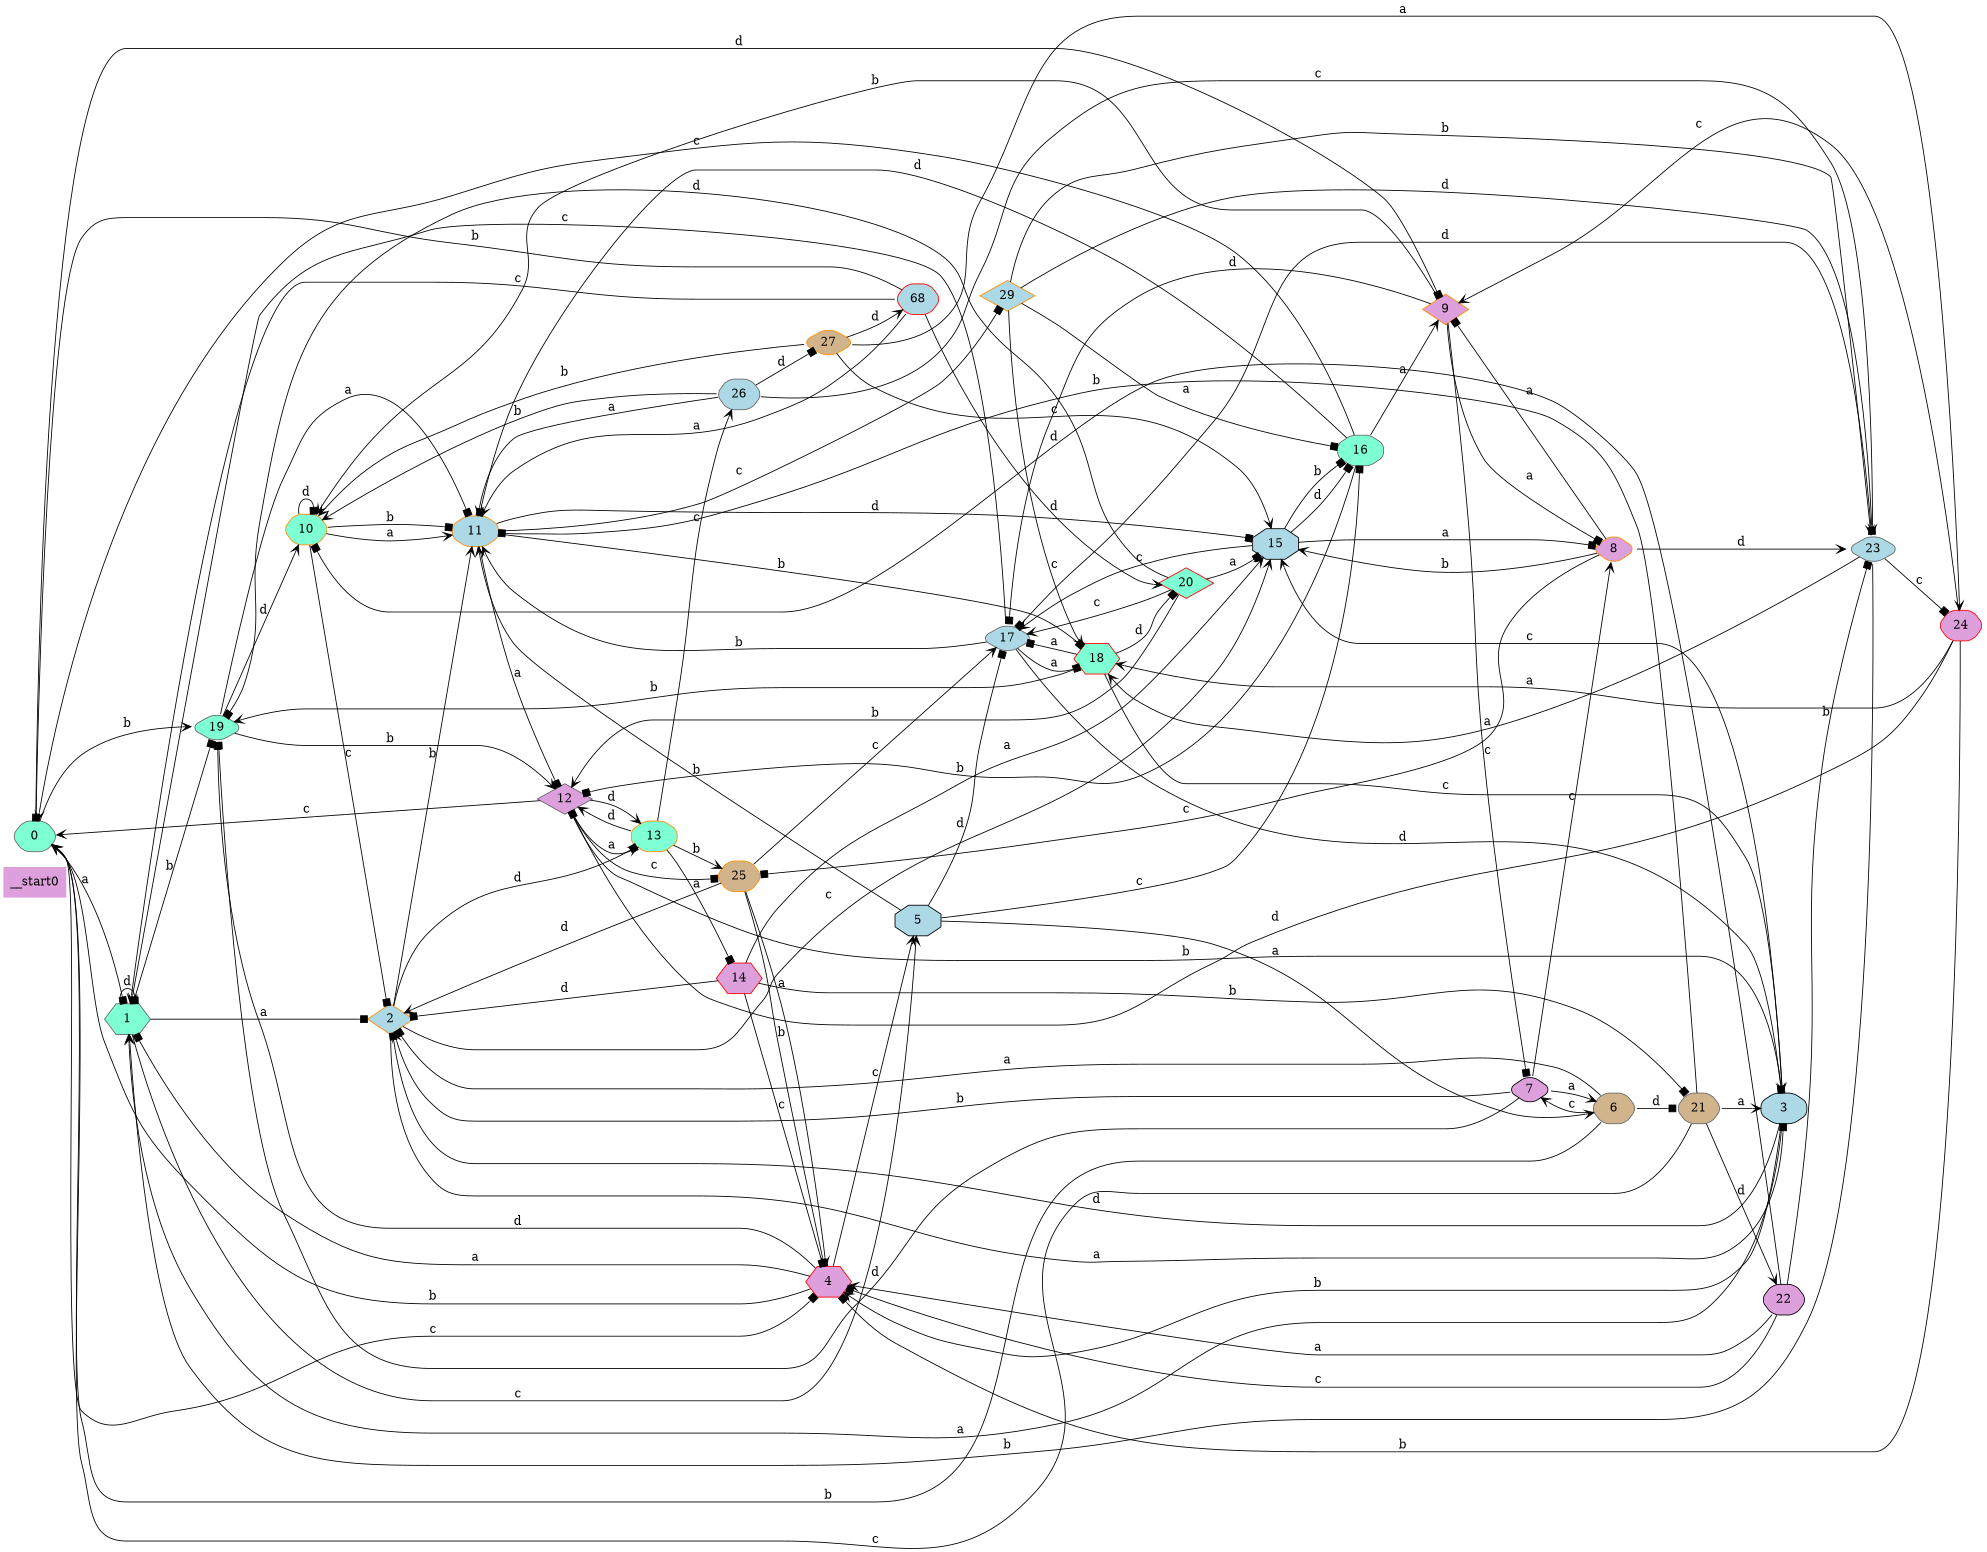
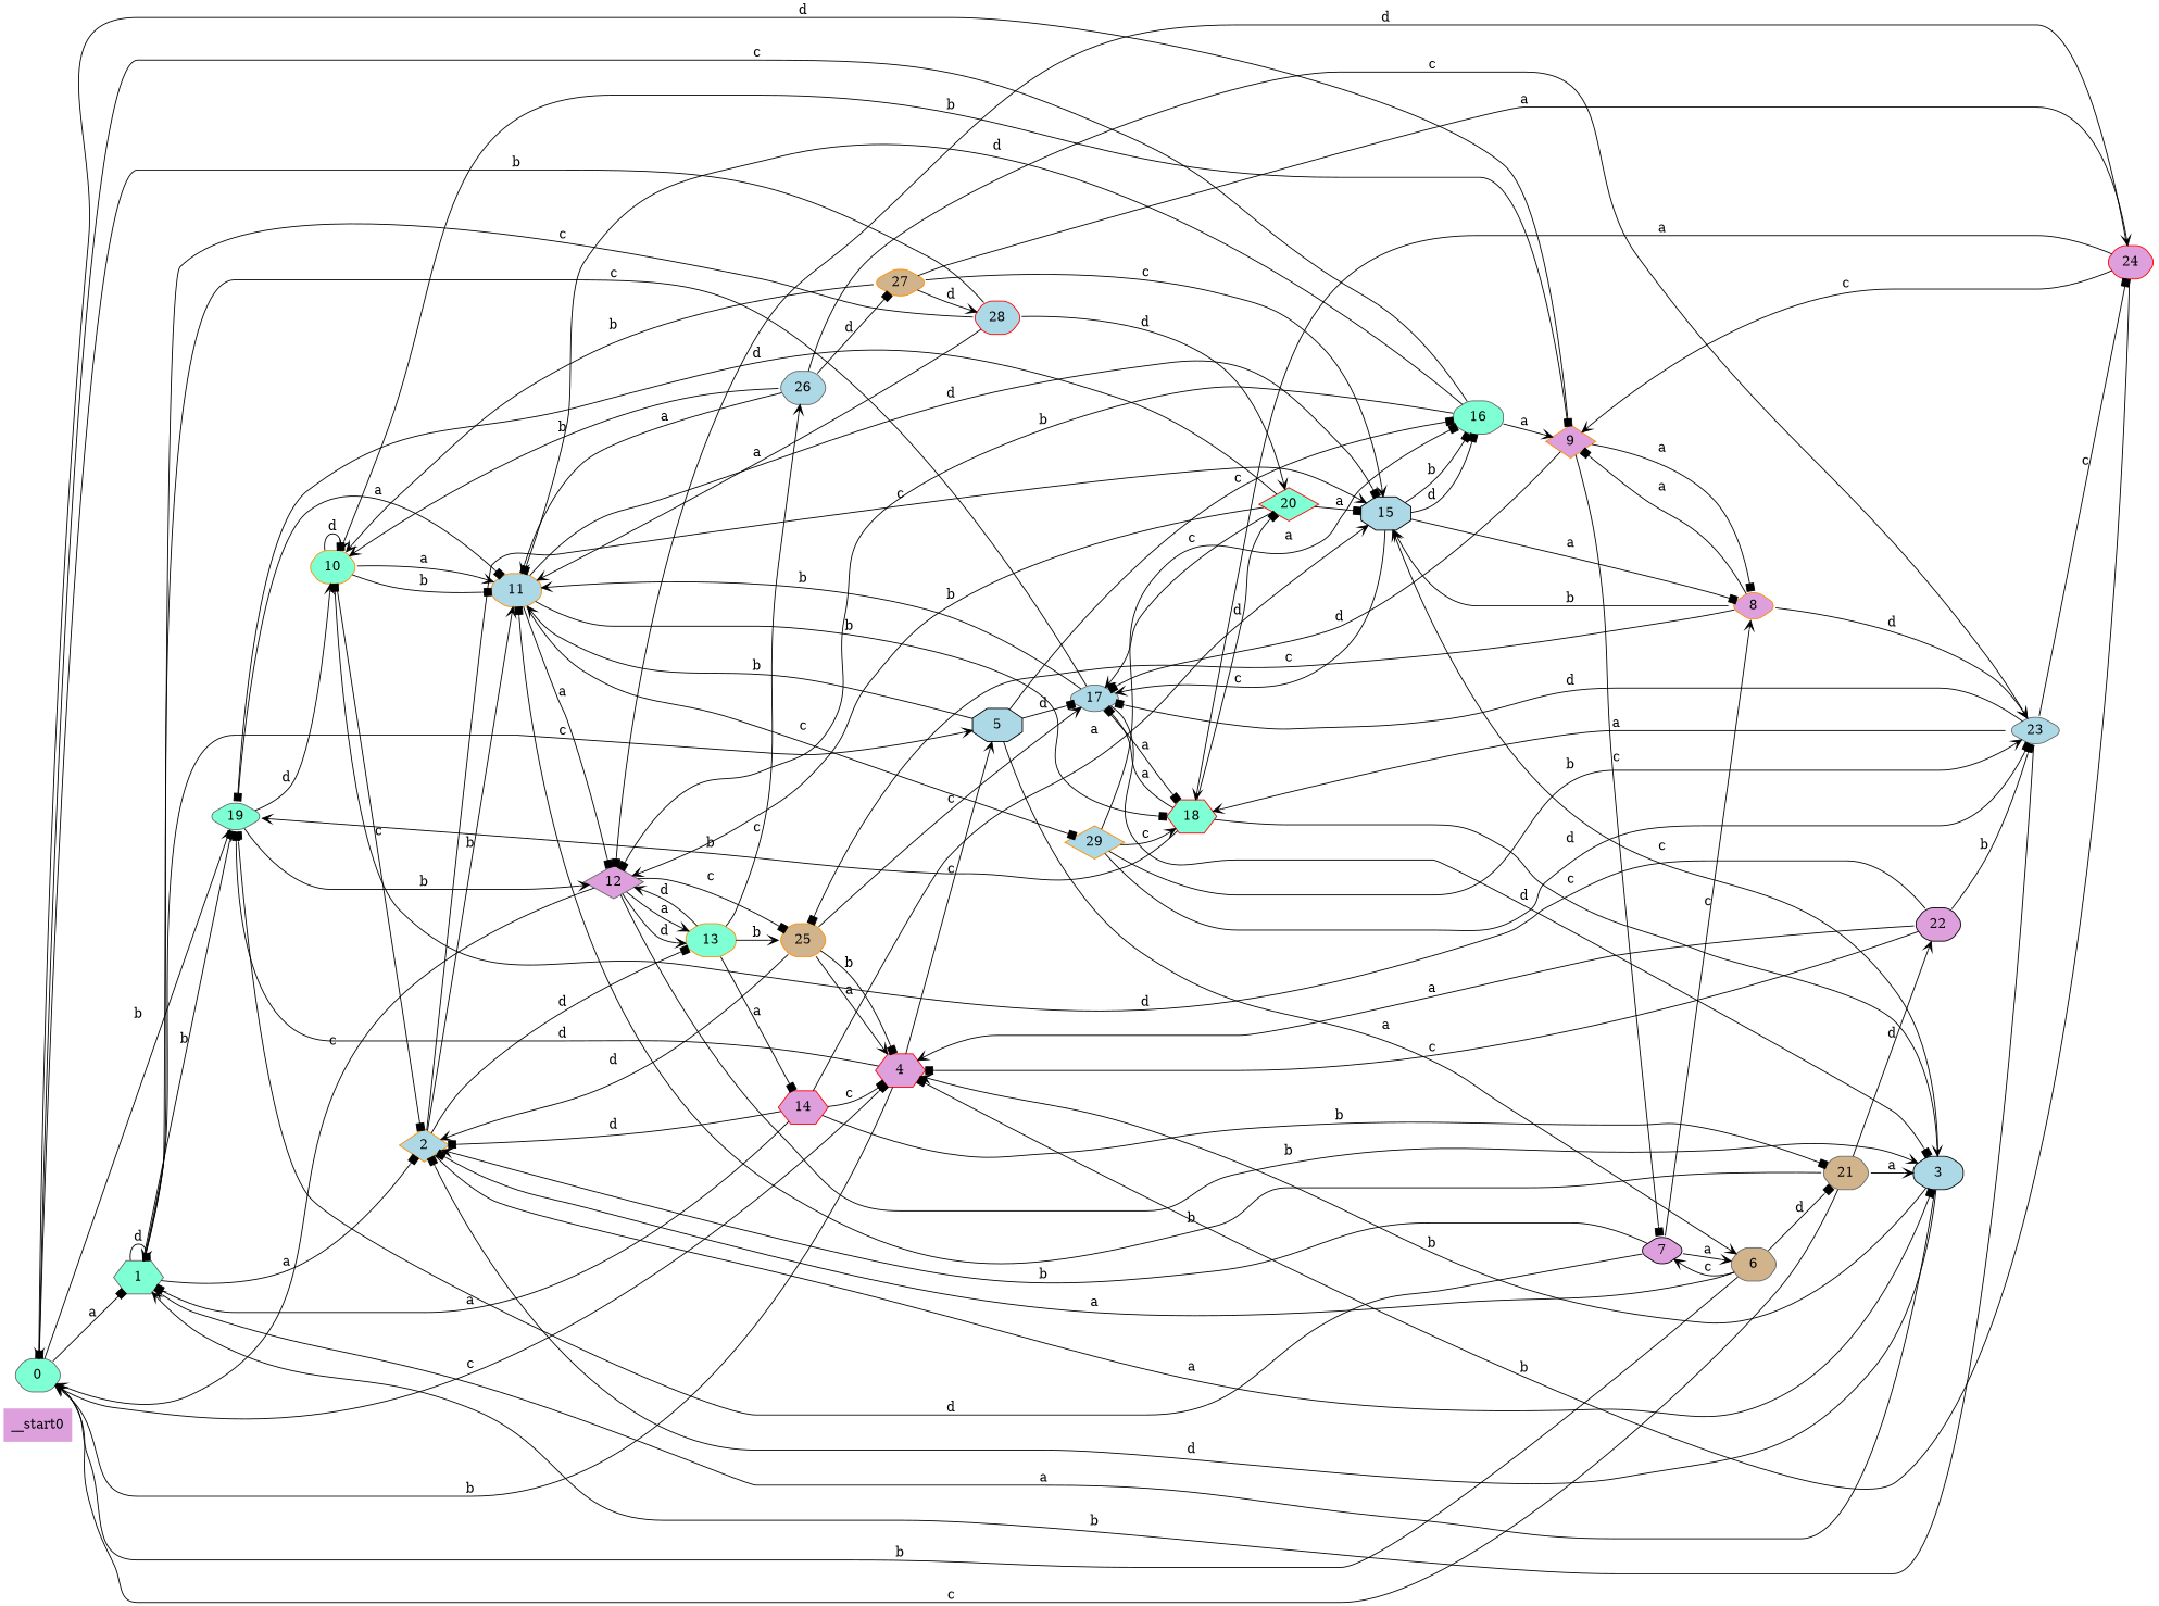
  digraph {
    rankdir=LR
    node [color=gray40 fillcolor=lightblue shape=hexagon style="rounded,filled"]
    edge [arrowhead=vee]
    __start0 [fillcolor=plum shape=none style=filled]
    n2 [fillcolor=aquamarine label=0]
    n3 [fillcolor=aquamarine label=1 style=filled]
    n4 [color=red fillcolor=plum label=4 style=filled]
    n5 [color=darkorange fillcolor=plum label=9 shape=diamond style=filled]
    n6 [fillcolor=aquamarine label=19 shape=diamond]
    n7 [color=darkorange label=2 shape=diamond style=filled]
    n8 [color=black label=5 shape=octagon style=filled]
    n9 [label=17 shape=diamond]
    n10 [color=black fillcolor=plum label=7 shape=diamond]
    n11 [color=darkorange fillcolor=plum label=8 shape=diamond]
    n12 [color=darkorange fillcolor=aquamarine label=10]
    n13 [color=darkorange label=11 shape=octagon]
    n14 [fillcolor=plum label=12 shape=diamond style=filled]
    n15 [color=black label=3 shape=octagon]
    n16 [color=darkorange fillcolor=aquamarine label=13 shape=octagon]
    n17 [color=black label=15 shape=octagon style=filled]
    n18 [fillcolor=tan label=6]
    n19 [fillcolor=aquamarine label=16 shape=octagon]
    n20 [color=red fillcolor=aquamarine label=18 style=filled]
    n21 [color=darkorange label=29 shape=diamond style=filled]
    n22 [color=darkorange fillcolor=tan label=25]
    n23 [color=red fillcolor=plum label=14 style=filled]
    n24 [label=26]
    n25 [fillcolor=tan label=21]
    n26 [color=black fillcolor=plum label=22]
    n27 [label=23 shape=diamond]
    n28 [color=red fillcolor=plum label=24]
    n29 [color=red fillcolor=aquamarine label=20 shape=diamond style=filled]
    n30 [color=darkorange fillcolor=tan label=27 shape=diamond]
-   n31 [color=red label=68]
+   n31 [color=red label=28]
    n2 -> n3 [arrowhead=box label=a]
    n2 -> n4 [arrowhead=box label=c]
    n2 -> n5 [arrowhead=box label=d]
    n2 -> n6 [label=b]
    n3 -> n3 [arrowhead=box label=d]
    n3 -> n6 [arrowhead=box label=b]
    n3 -> n7 [arrowhead=box label=a]
    n3 -> n8 [label=c]
    n4 -> n2 [label=b]
-   n4 -> n3 [arrowhead=box label=a]
+   n23 -> n3 [arrowhead=box label=a]
    n4 -> n6 [arrowhead=box label=d]
    n4 -> n8 [label=c]
    n5 -> n9 [arrowhead=box label=d]
    n5 -> n10 [arrowhead=box label=c]
    n5 -> n11 [arrowhead=box label=a]
    n5 -> n12 [label=b]
    n6 -> n12 [label=d]
    n6 -> n13 [arrowhead=box label=a]
    n6 -> n14 [label=b]
    n7 -> n13 [label=b]
    n7 -> n15 [arrowhead=box label=a]
    n7 -> n16 [arrowhead=box label=d]
    n7 -> n17 [label=c]
    n8 -> n9 [arrowhead=box label=d]
    n8 -> n13 [label=b]
    n8 -> n18 [label=a]
    n8 -> n19 [arrowhead=box label=c]
    n9 -> n3 [label=c]
    n9 -> n13 [label=b]
    n9 -> n15 [arrowhead=box label=d]
    n9 -> n20 [arrowhead=box label=a]
    n10 -> n6 [arrowhead=box label=d]
    n10 -> n7 [label=b]
    n10 -> n11 [label=c]
    n10 -> n18 [label=a]
    n11 -> n5 [arrowhead=box label=a]
    n11 -> n17 [label=b]
    n11 -> n22 [arrowhead=box label=c]
    n11 -> n27 [label=d]
    n12 -> n7 [arrowhead=box label=c]
    n12 -> n12 [arrowhead=box label=d]
    n12 -> n13 [label=a]
    n12 -> n13 [arrowhead=box label=b]
    n13 -> n14 [arrowhead=box label=a]
    n13 -> n17 [arrowhead=box label=d]
    n13 -> n20 [arrowhead=box label=b]
    n13 -> n21 [arrowhead=box label=c]
    n14 -> n2 [label=c]
    n14 -> n15 [label=b]
    n14 -> n16 [label=a]
    n14 -> n16 [label=d]
    n14 -> n22 [arrowhead=box label=c]
    n15 -> n3 [label=a]
    n15 -> n4 [label=b]
    n15 -> n7 [arrowhead=box label=d]
    n15 -> n17 [label=c]
    n16 -> n14 [label=d]
    n16 -> n22 [label=b]
    n16 -> n23 [arrowhead=box label=a]
    n16 -> n24 [label=c]
    n17 -> n9 [label=c]
    n17 -> n11 [arrowhead=box label=a]
    n17 -> n19 [arrowhead=box label=b]
    n17 -> n19 [arrowhead=box label=d]
    n18 -> n2 [label=b]
    n18 -> n7 [arrowhead=box label=a]
    n18 -> n10 [label=c]
    n18 -> n25 [arrowhead=box label=d]
    n19 -> n2 [label=c]
    n19 -> n5 [label=a]
    n19 -> n13 [arrowhead=box label=d]
    n19 -> n14 [arrowhead=box label=b]
    n20 -> n6 [label=b]
    n20 -> n9 [arrowhead=box label=a]
    n20 -> n15 [label=c]
    n20 -> n29 [arrowhead=box label=d]
    n21 -> n19 [arrowhead=box label=a]
    n21 -> n20 [label=c]
    n21 -> n27 [label=b]
    n21 -> n27 [arrowhead=box label=d]
    n22 -> n4 [label=a]
    n22 -> n4 [arrowhead=box label=b]
    n22 -> n7 [label=d]
    n22 -> n9 [label=c]
    n23 -> n4 [arrowhead=box label=c]
    n23 -> n7 [arrowhead=box label=d]
    n23 -> n17 [label=a]
    n23 -> n25 [arrowhead=box label=b]
    n24 -> n12 [label=b]
    n24 -> n13 [label=a]
    n24 -> n27 [label=c]
    n24 -> n30 [arrowhead=box label=d]
    n25 -> n2 [label=c]
    n25 -> n13 [arrowhead=box label=b]
    n25 -> n15 [label=a]
    n25 -> n26 [label=d]
    n26 -> n4 [label=a]
    n26 -> n4 [arrowhead=box label=c]
    n26 -> n12 [arrowhead=box label=d]
    n26 -> n27 [arrowhead=box label=b]
    n27 -> n3 [label=b]
    n27 -> n9 [arrowhead=box label=d]
    n27 -> n20 [label=a]
    n27 -> n28 [arrowhead=box label=c]
    n28 -> n4 [arrowhead=box label=b]
    n28 -> n5 [label=c]
    n28 -> n14 [arrowhead=box label=d]
    n28 -> n20 [label=a]
    n29 -> n6 [arrowhead=box label=d]
    n29 -> n9 [label=c]
    n29 -> n14 [label=b]
    n29 -> n17 [arrowhead=box label=a]
    n30 -> n12 [label=b]
    n30 -> n17 [label=c]
    n30 -> n28 [label=a]
    n30 -> n31 [label=d]
    n31 -> n2 [arrowhead=box label=b]
    n31 -> n3 [label=c]
    n31 -> n13 [label=a]
    n31 -> n29 [label=d]
  }
